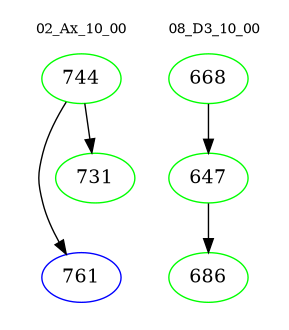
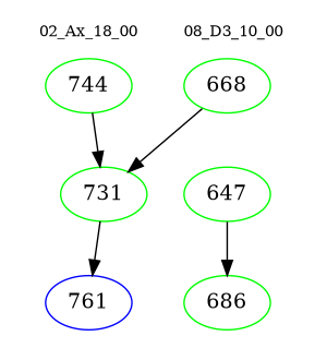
  digraph {
    node [color=green]
    edge [color=black]
    n1 [label=744]
    n2 [label=731]
    n3 [color=blue label=761]
    n4 [label=668]
    n5 [label=647]
    n6 [label=686]
    subgraph cluster_1 {
      color=white
      fontsize=10
-     label="02_Ax_10_00"
+     label="02_Ax_18_00"
      n1
      n2
      n3
    }
    subgraph cluster_2 {
      color=white
      fontsize=10
      label="08_D3_10_00"
      n4
      n5
      n6
    }
    n1 -> n2
-   n1 -> n3
-   n4 -> n5
+   n2 -> n3
+   n4 -> n2
    n5 -> n6
  }
